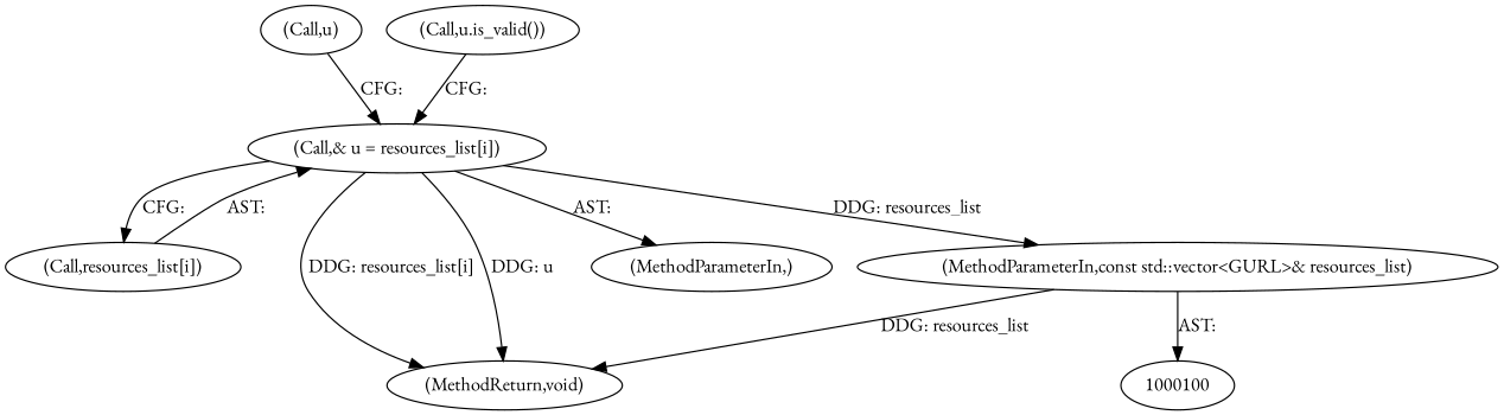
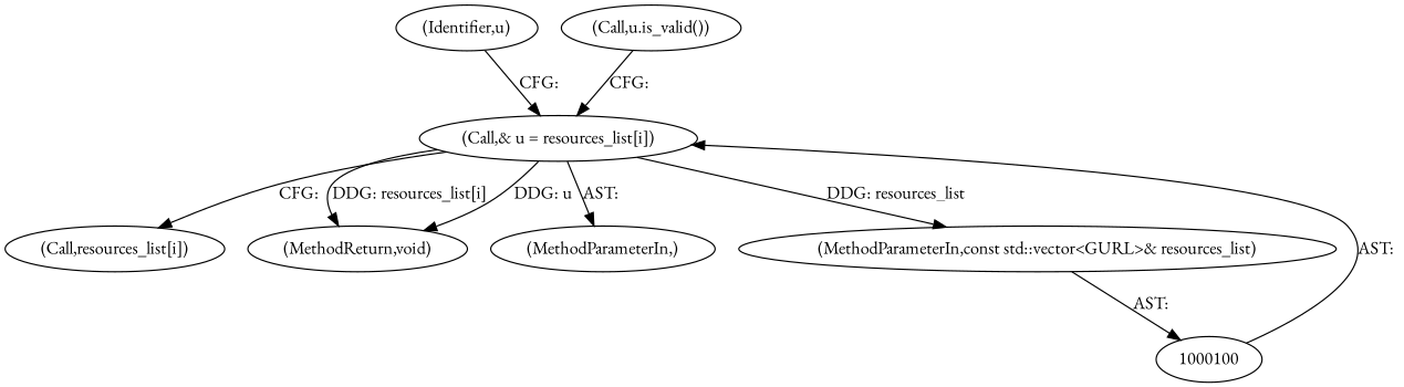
  digraph {
    fontname="EB Garamond"
    node [fontname="EB Garamond"]
    edge [fontname="EB Garamond"]
    n1 [label="(Call,& u = resources_list[i])"]
    n2 [label="(Call,resources_list[i])"]
    n3 [label="(MethodReturn,void)"]
    n4 [label="(MethodParameterIn,)"]
    n5 [label="(MethodParameterIn,const std::vector<GURL>& resources_list)"]
    1000100
-   n7 [label="(Call,u)"]
+   n7 [label="(Identifier,u)"]
    n8 [label="(Call,u.is_valid())"]
    n1 -> n2 [label="CFG: "]
    n1 -> n3 [label="DDG: resources_list[i]"]
    n1 -> n3 [label="DDG: u"]
    n1 -> n4 [label="AST: "]
    n1 -> n5 [label="DDG: resources_list"]
-   n2 -> n1 [label="AST: "]
-   n5 -> n3 [label="DDG: resources_list"]
+   1000100 -> n1 [label="AST: "]
    n5 -> 1000100 [label="AST: "]
    n7 -> n1 [label="CFG: "]
    n8 -> n1 [label="CFG: "]
  }
